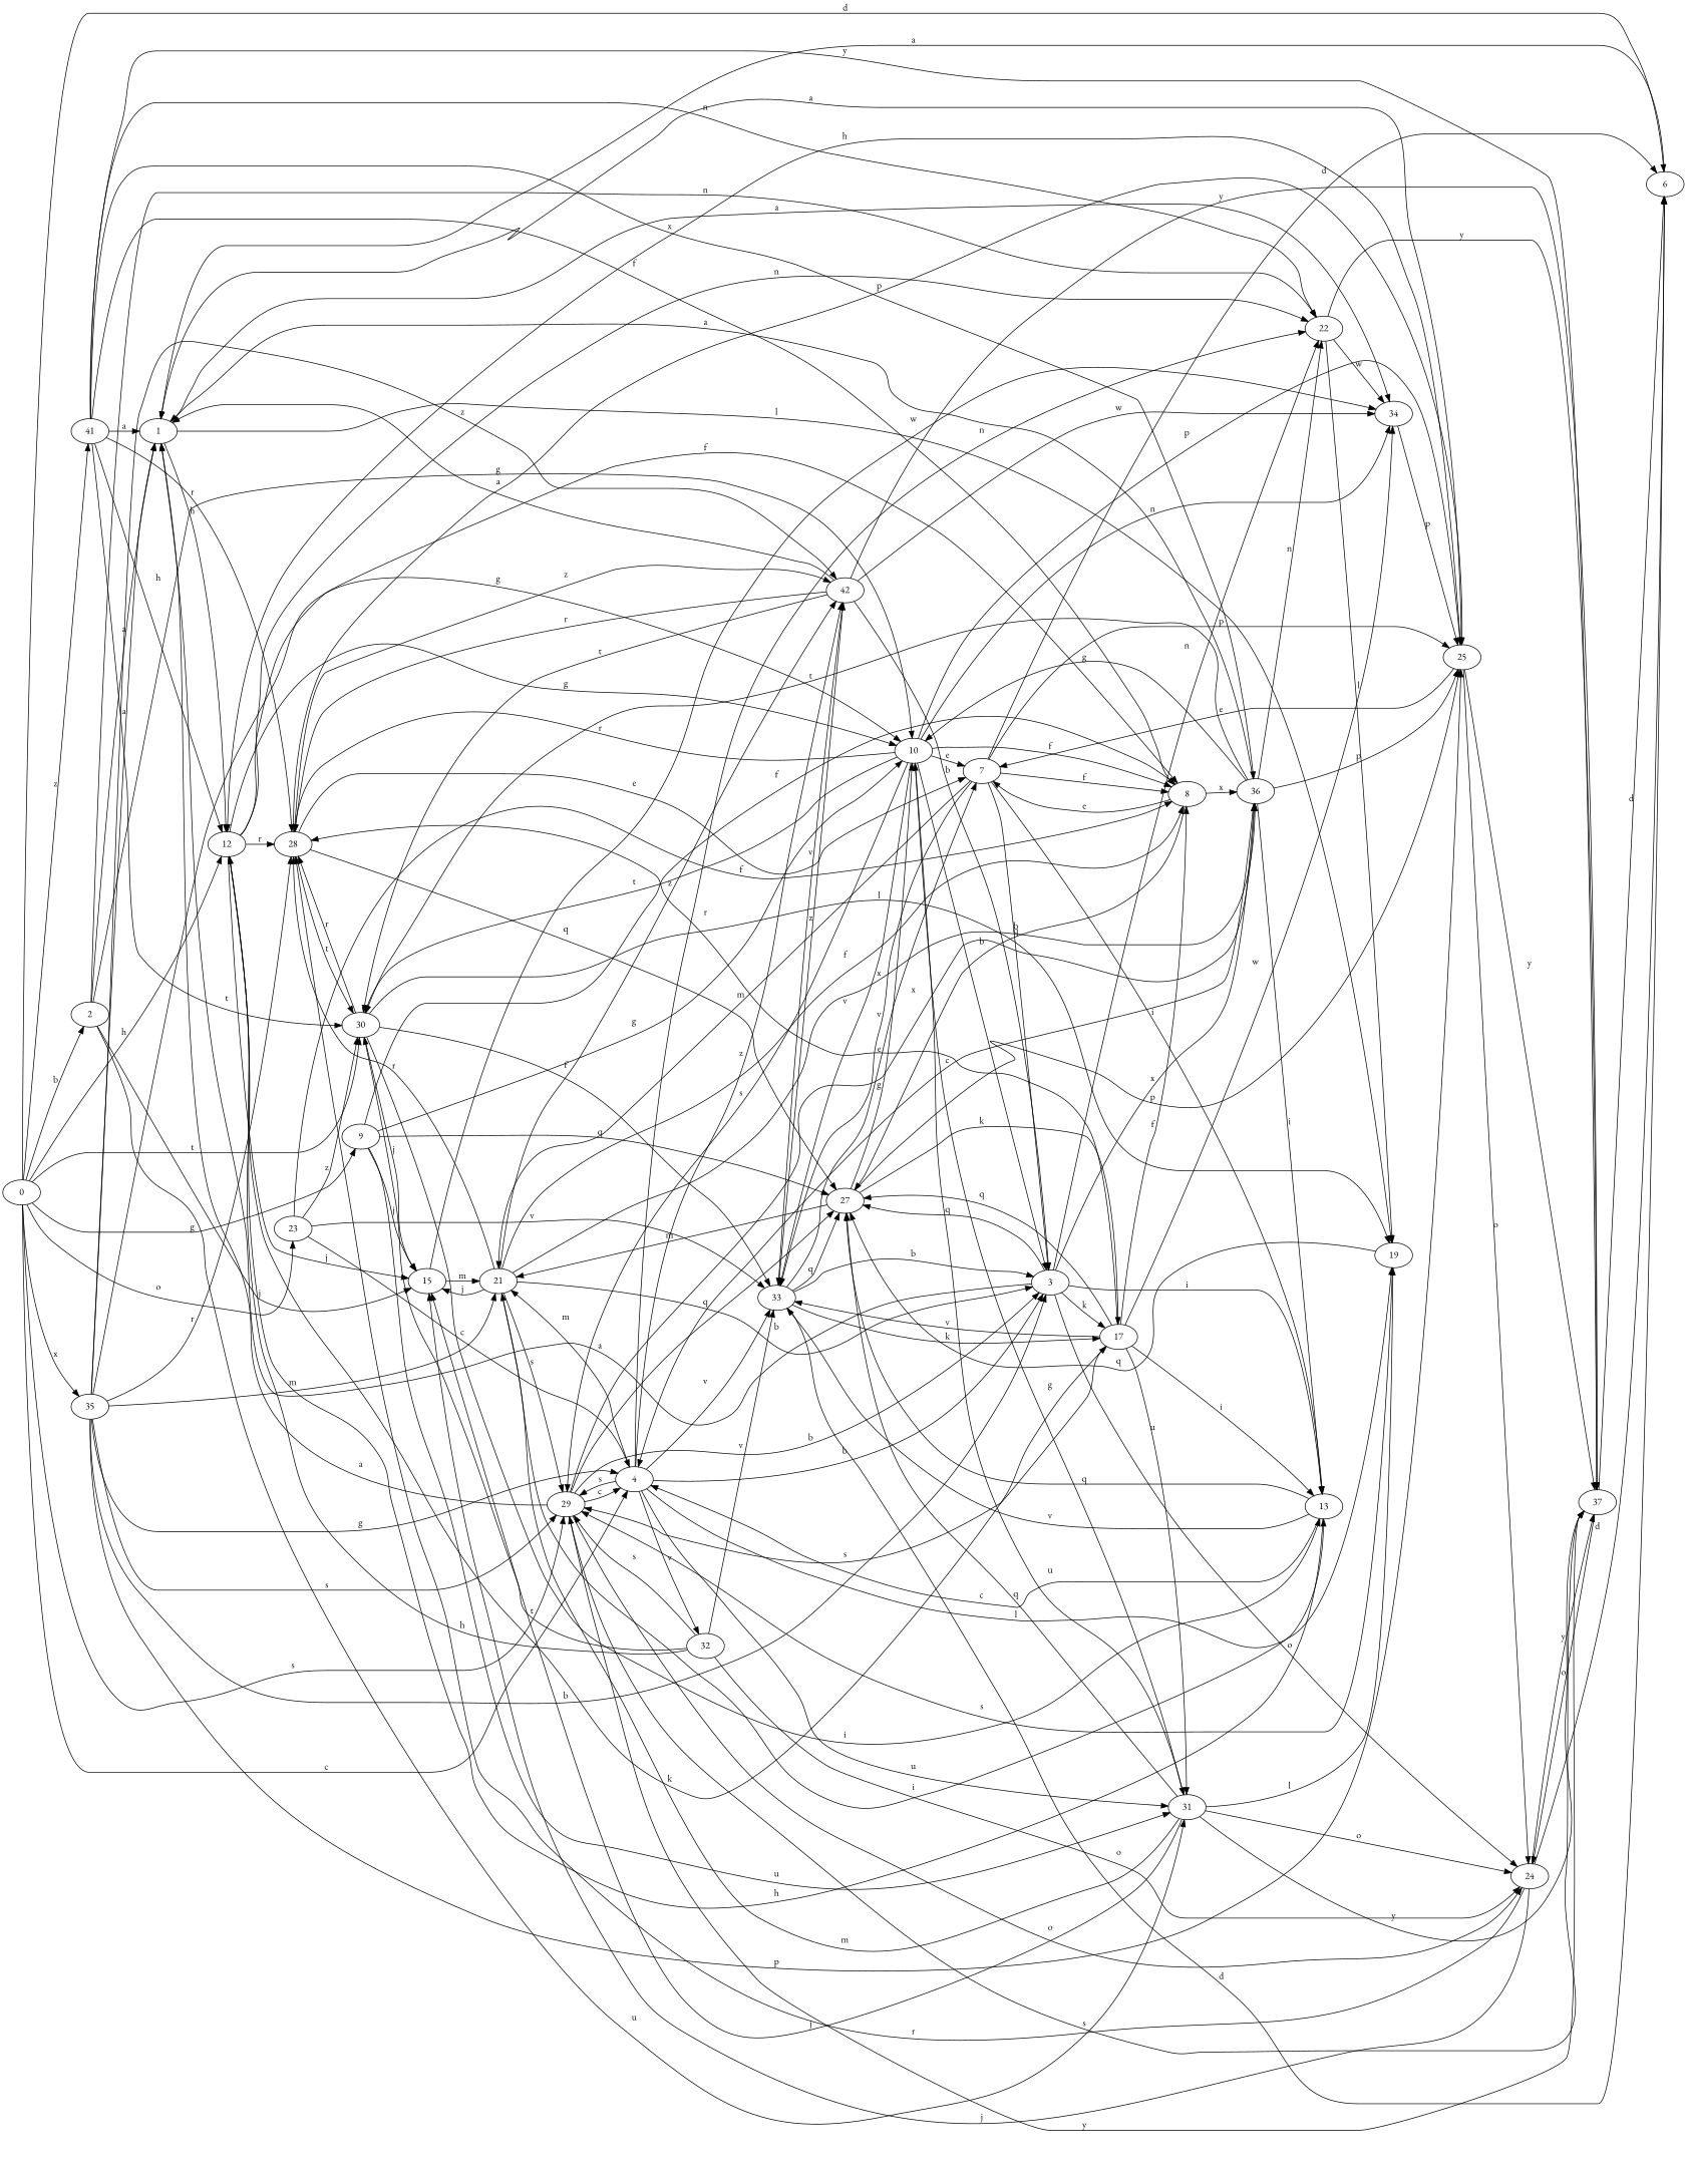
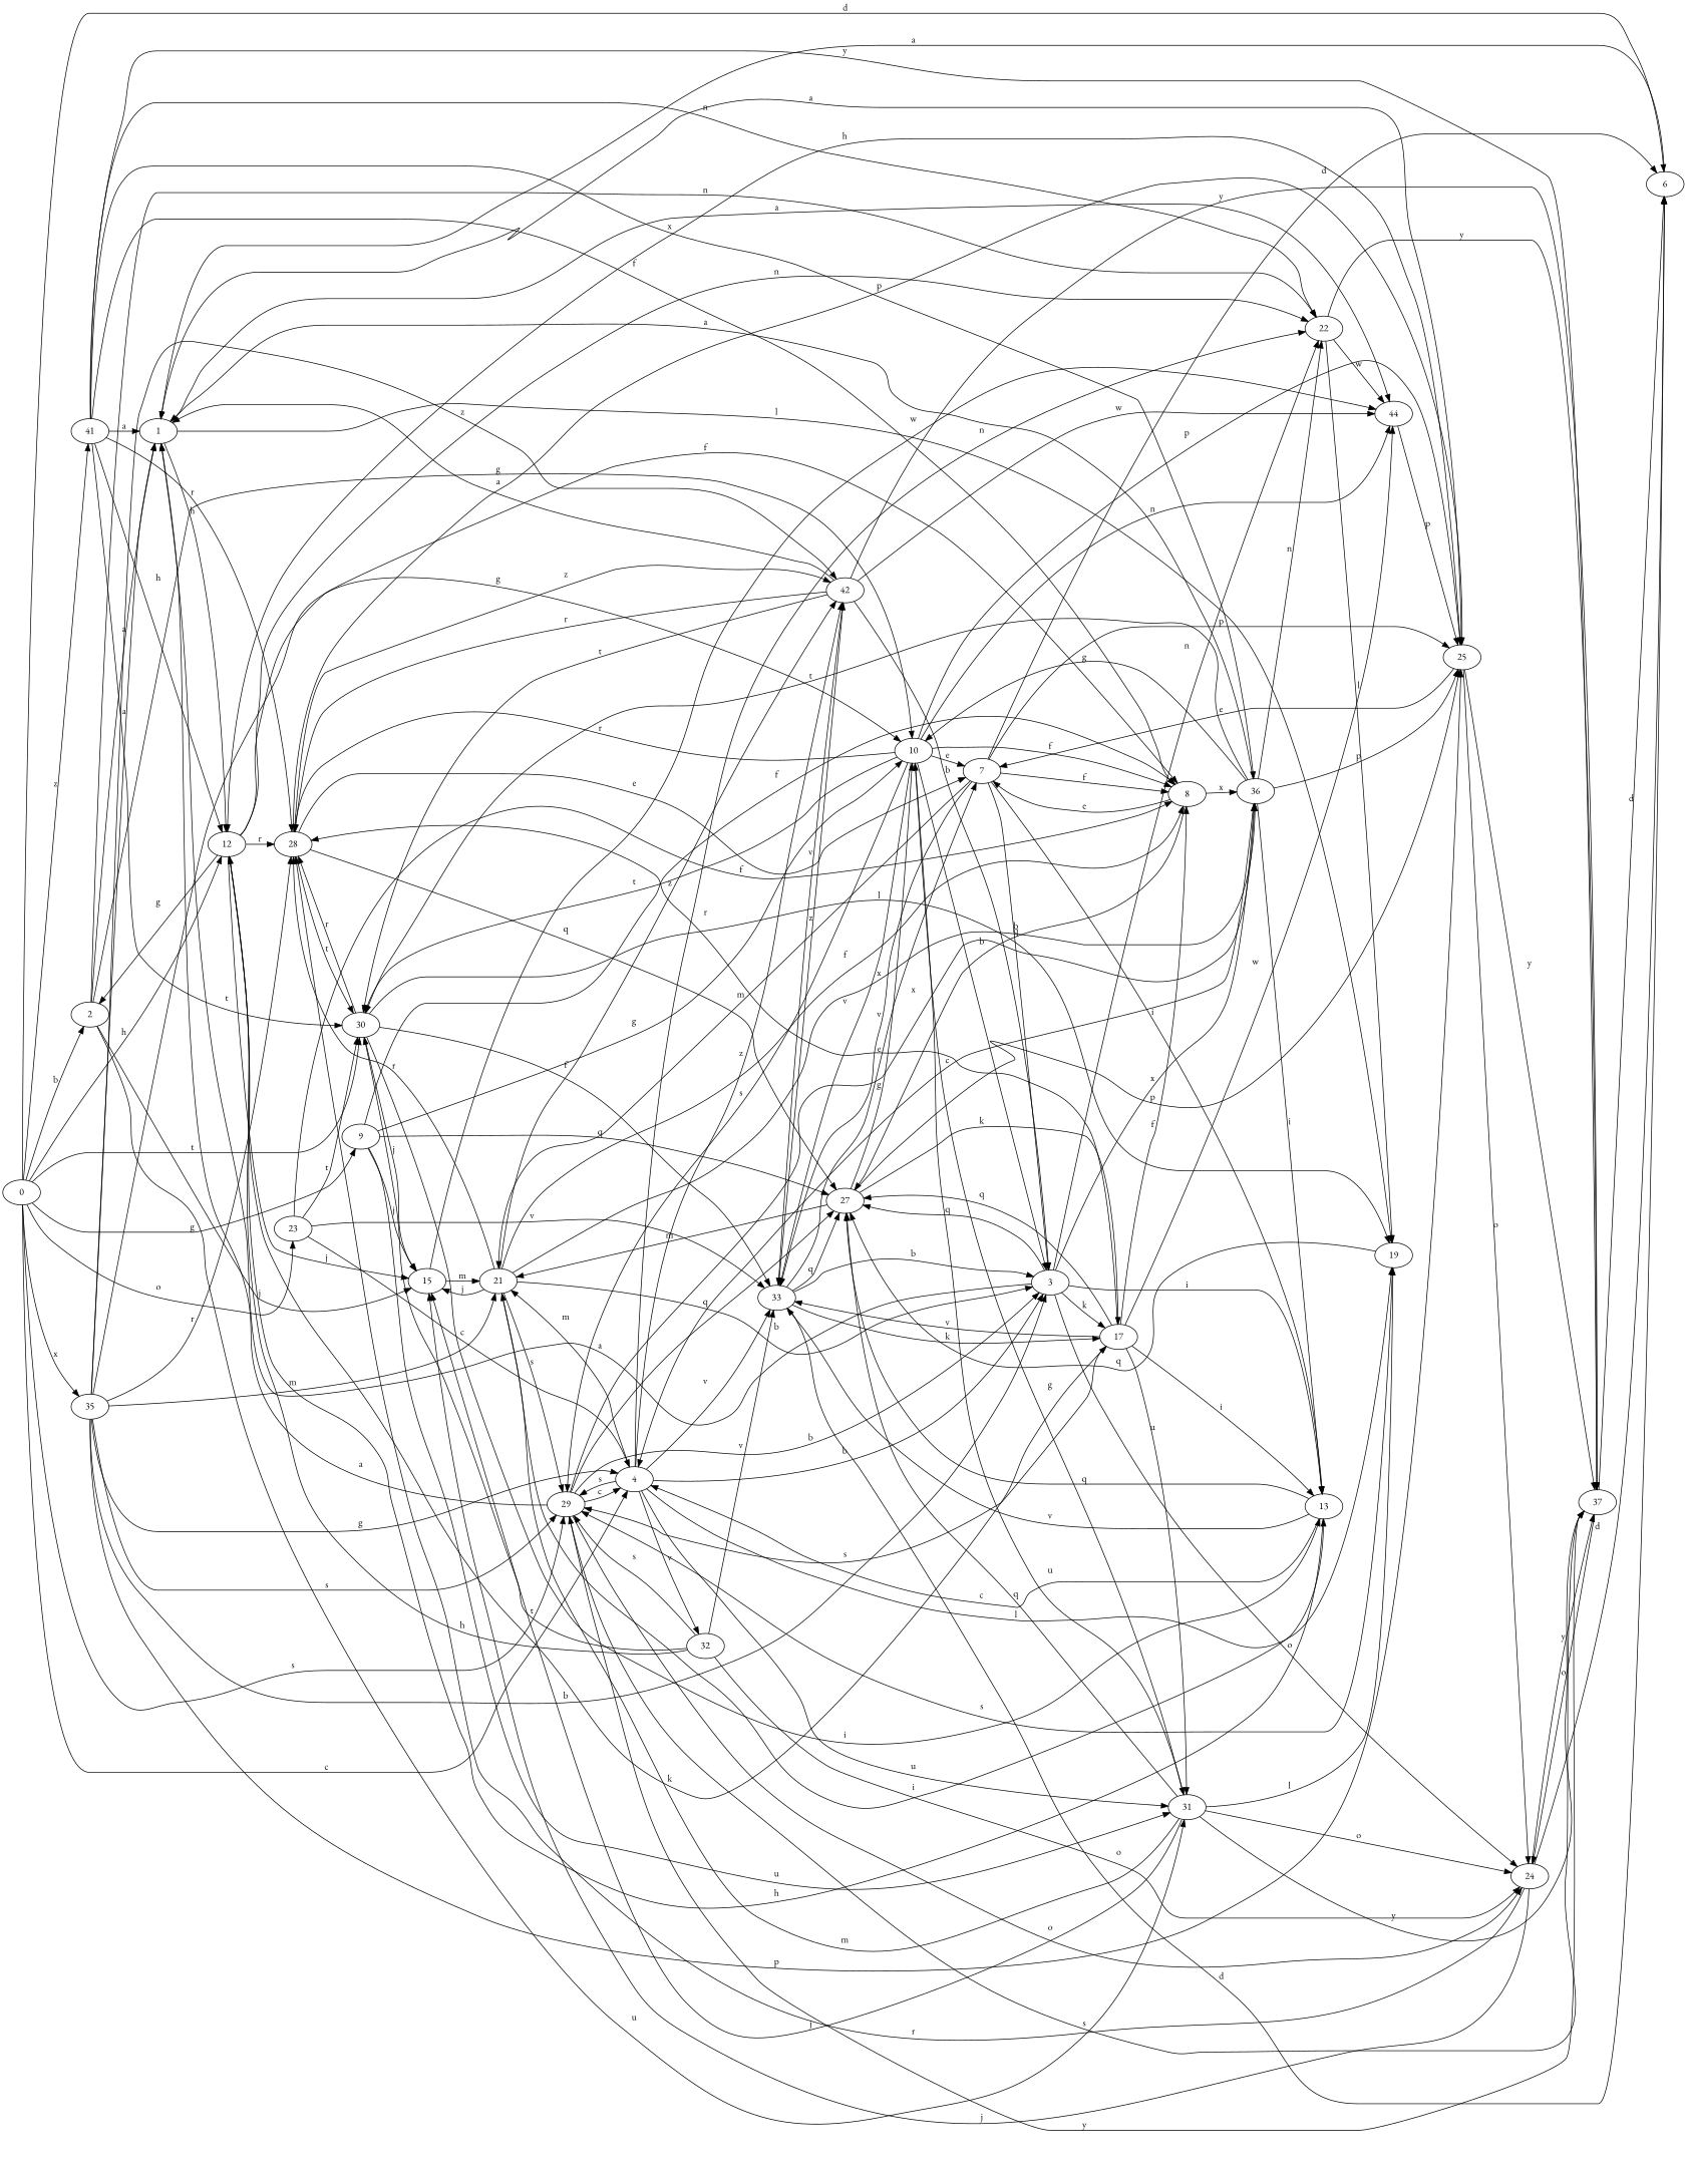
  strict digraph {
    fontname="EB Garamond"
    rankdir=LR
    node [fontname="EB Garamond"]
    edge [fontname="EB Garamond"]
    0
    2
    6
    9
    12
    23
    29
    30
    35
    41
    4
    1
    10
    15
    22
    31
    27
    8
    17
    28
    33
    3
    24
    36
    37
    19
    13
    21
    42
    25
-   34
+   34 [label=44]
    7
    32
    0 -> 2 [label=b]
    0 -> 6 [label=d]
    0 -> 9 [label=g]
    0 -> 12 [label=h]
    0 -> 23 [label=o]
    0 -> 29 [label=s]
    0 -> 30 [label=t]
    0 -> 35 [label=x]
    0 -> 41 [label=z]
    0 -> 4 [label=c]
    2 -> 1 [label=a]
    2 -> 10 [label=g]
    2 -> 15 [label=j]
    2 -> 22 [label=n]
    2 -> 31 [label=u]
    6 -> 1 [label=a]
    9 -> 10 [label=g]
    9 -> 15 [label=j]
    9 -> 31 [label=u]
    9 -> 27 [label=q]
    9 -> 8 [label=f]
-   12 -> 10 [label=g]
+   12 -> 2 [label=g]
    12 -> 15 [label=j]
    12 -> 22 [label=n]
    12 -> 8 [label=f]
    12 -> 17 [label=k]
    12 -> 28 [label=r]
-   23 -> 30 [label=z]
+   23 -> 30 [label=t]
    23 -> 4 [label=c]
    23 -> 8 [label=f]
    23 -> 33 [label=v]
    29 -> 4 [label=c]
    29 -> 1 [label=a]
    29 -> 27 [label=q]
    29 -> 3 [label=b]
    29 -> 24 [label=o]
    29 -> 36 [label=x]
    29 -> 37 [label=y]
    30 -> 15 [label=j]
    30 -> 28 [label=r]
    30 -> 33 [label=f]
    30 -> 19 [label=l]
    30 -> 13 [label=i]
    35 -> 29 [label=s]
    35 -> 4 [label=g]
    35 -> 1 [label=a]
    35 -> 10 [label=g]
    35 -> 28 [label=r]
    35 -> 3 [label=b]
    35 -> 21 [label=m]
    35 -> 42 [label=z]
    35 -> 25 [label=p]
    41 -> 12 [label=h]
    41 -> 30 [label=t]
    41 -> 1 [label=a]
    41 -> 22 [label=n]
    41 -> 8 [label=f]
    41 -> 28 [label=r]
    41 -> 36 [label=x]
    41 -> 37 [label=y]
    4 -> 29 [label=s]
    4 -> 22 [label=n]
    4 -> 31 [label=u]
    4 -> 33 [label=v]
    4 -> 3 [label=b]
    4 -> 19 [label=l]
    4 -> 21 [label=m]
    4 -> 42 [label=z]
    4 -> 32 [label=v]
    1 -> 12 [label=h]
    1 -> 19 [label=l]
    1 -> 34 [label=a]
    10 -> 29 [label=s]
    10 -> 30 [label=t]
    10 -> 31 [label=u]
    10 -> 8 [label=f]
    10 -> 28 [label=r]
    10 -> 33 [label=v]
    10 -> 3 [label=b]
    10 -> 25 [label=p]
    10 -> 34 [label=n]
    10 -> 7 [label=e]
    15 -> 21 [label=m]
    15 -> 34 [label=w]
    22 -> 37 [label=y]
    22 -> 19 [label=l]
    22 -> 34 [label=w]
    31 -> 10 [label=g]
    31 -> 15 [label=j]
    31 -> 27 [label=q]
    31 -> 24 [label=o]
    31 -> 37 [label=y]
    31 -> 19 [label=l]
    31 -> 21 [label=m]
    27 -> 10 [label=g]
    27 -> 17 [label=k]
    27 -> 21 [label=m]
    27 -> 25 [label=p]
    8 -> 27 [label=q]
    8 -> 36 [label=x]
    8 -> 7 [label=e]
    17 -> 29 [label=s]
    17 -> 31 [label=u]
    17 -> 27 [label=q]
    17 -> 8 [label=f]
    17 -> 28 [label=r]
    17 -> 33 [label=v]
    17 -> 13 [label=i]
    17 -> 34 [label=w]
    28 -> 30 [label=t]
    28 -> 27 [label=q]
    28 -> 42 [label=z]
    28 -> 25 [label=p]
    28 -> 7 [label=e]
    33 -> 6 [label=d]
    33 -> 27 [label=q]
    33 -> 17 [label=k]
    33 -> 3 [label=b]
    33 -> 42 [label=z]
    33 -> 7 [label=e]
    3 -> 1 [label=a]
    3 -> 22 [label=n]
    3 -> 27 [label=q]
    3 -> 17 [label=k]
    3 -> 24 [label=o]
    3 -> 36 [label=x]
    3 -> 13 [label=i]
    24 -> 6 [label=d]
    24 -> 15 [label=j]
    24 -> 28 [label=r]
    24 -> 37 [label=y]
    36 -> 30 [label=t]
    36 -> 4 [label=c]
    36 -> 1 [label=a]
    36 -> 10 [label=g]
    36 -> 22 [label=n]
    36 -> 13 [label=i]
    36 -> 25 [label=p]
    37 -> 6 [label=d]
    37 -> 29 [label=s]
    37 -> 24 [label=o]
    19 -> 29 [label=s]
    19 -> 27 [label=q]
    13 -> 12 [label=h]
    13 -> 4 [label=c]
    13 -> 27 [label=q]
    13 -> 33 [label=v]
    21 -> 29 [label=s]
    21 -> 15 [label=j]
    21 -> 8 [label=f]
    21 -> 28 [label=r]
    21 -> 3 [label=b]
    21 -> 36 [label=x]
    21 -> 13 [label=i]
    21 -> 42 [label=z]
    42 -> 30 [label=t]
    42 -> 1 [label=a]
    42 -> 28 [label=r]
    42 -> 33 [label=v]
    42 -> 3 [label=b]
    42 -> 37 [label=y]
    42 -> 34 [label=w]
    25 -> 12 [label=h]
    25 -> 1 [label=a]
    25 -> 24 [label=o]
    25 -> 37 [label=y]
    25 -> 7 [label=e]
    34 -> 25 [label=p]
    7 -> 6 [label=d]
    7 -> 8 [label=f]
    7 -> 33 [label=v]
    7 -> 3 [label=b]
    7 -> 13 [label=i]
    7 -> 21 [label=m]
    7 -> 25 [label=p]
    32 -> 12 [label=h]
    32 -> 29 [label=s]
    32 -> 30 [label=t]
    32 -> 33 [label=v]
    32 -> 24 [label=o]
  }
